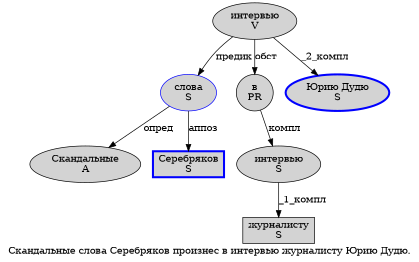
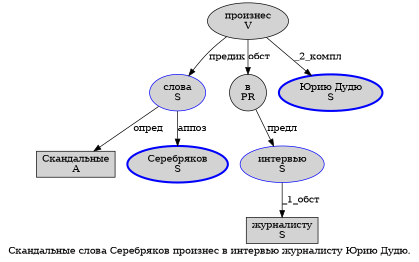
  digraph {
    label="Скандальные слова Серебряков произнес в интервью журналисту Юрию Дудю."
    node [fillcolor=lightgray penwidth=1 shape=ellipse style=filled]
-   n1 [label="Скандальные\nA"]
+   n1 [label="Скандальные\nA" shape=box]
    n2 [color=blue label="слова\nS"]
-   n3 [color=blue label="Серебряков\nS" penwidth=3 shape=box]
-   n4 [label="интервью\nV"]
+   n3 [color=blue label="Серебряков\nS" penwidth=3]
+   n4 [label="произнес\nV"]
    n5 [label="в\nPR"]
    n6 [color=blue label="Юрию Дудю\nS" penwidth=3]
-   n7 [label="интервью\nS"]
+   n7 [label="интервью\nS" color=blue]
    n8 [label="журналисту\nS" shape=box]
    n2 -> n1 [label="опред"]
    n2 -> n3 [label="аппоз"]
    n4 -> n2 [label="предик"]
    n4 -> n5 [label="обст"]
    n4 -> n6 [label="_2_компл"]
-   n5 -> n7 [label="компл"]
-   n7 -> n8 [label="_1_компл"]
+   n5 -> n7 [label="предл"]
+   n7 -> n8 [label="_1_обст"]
  }
